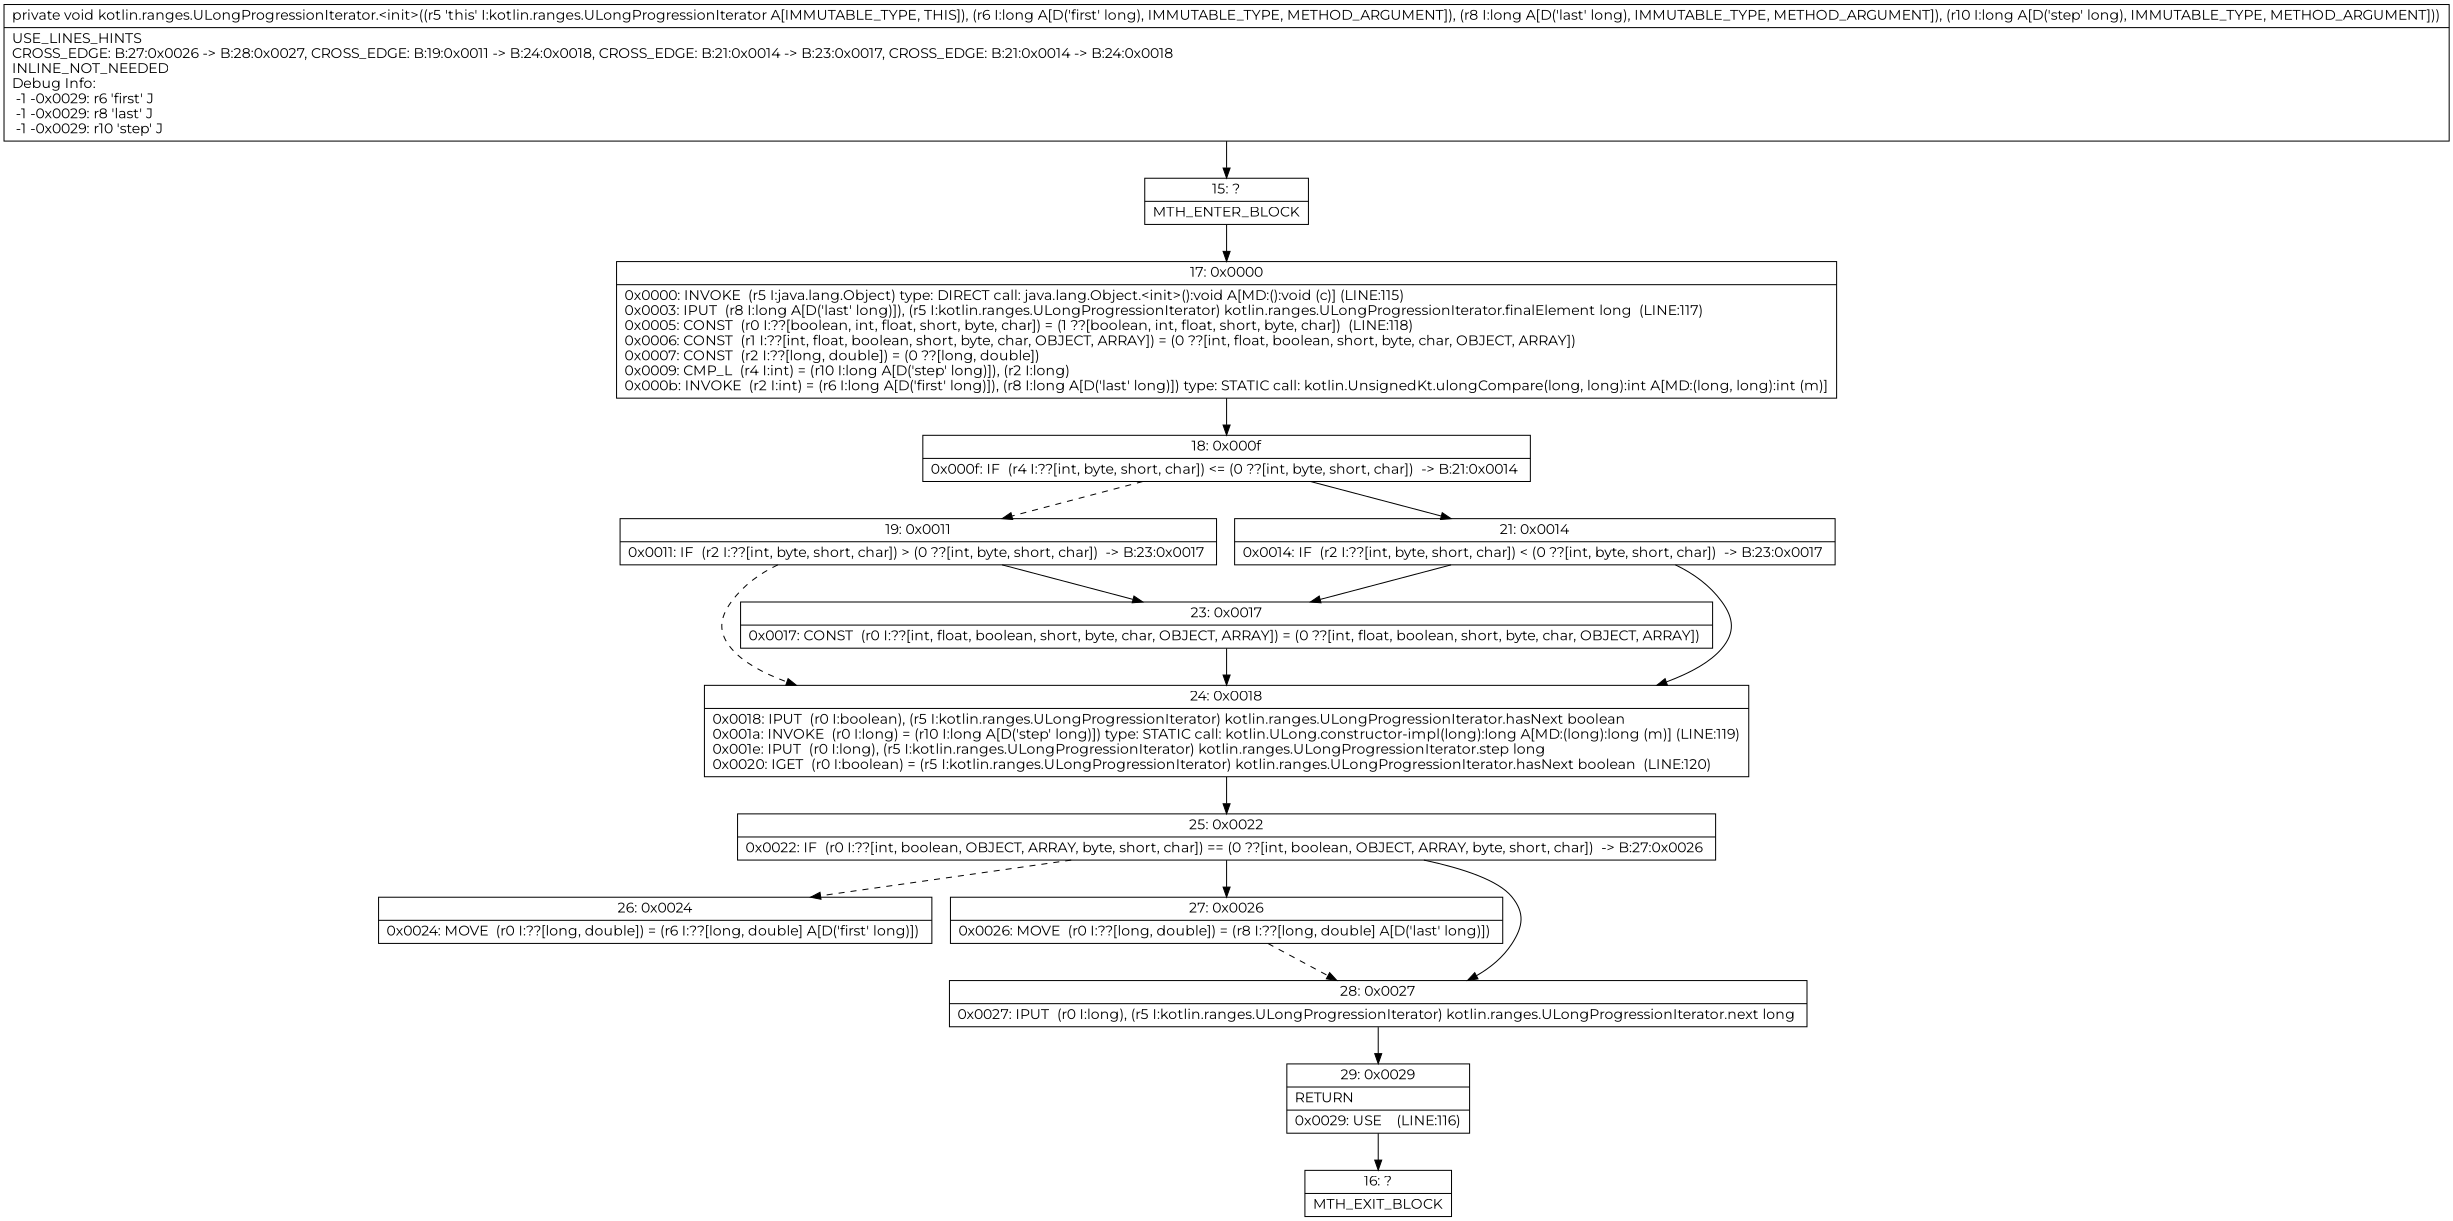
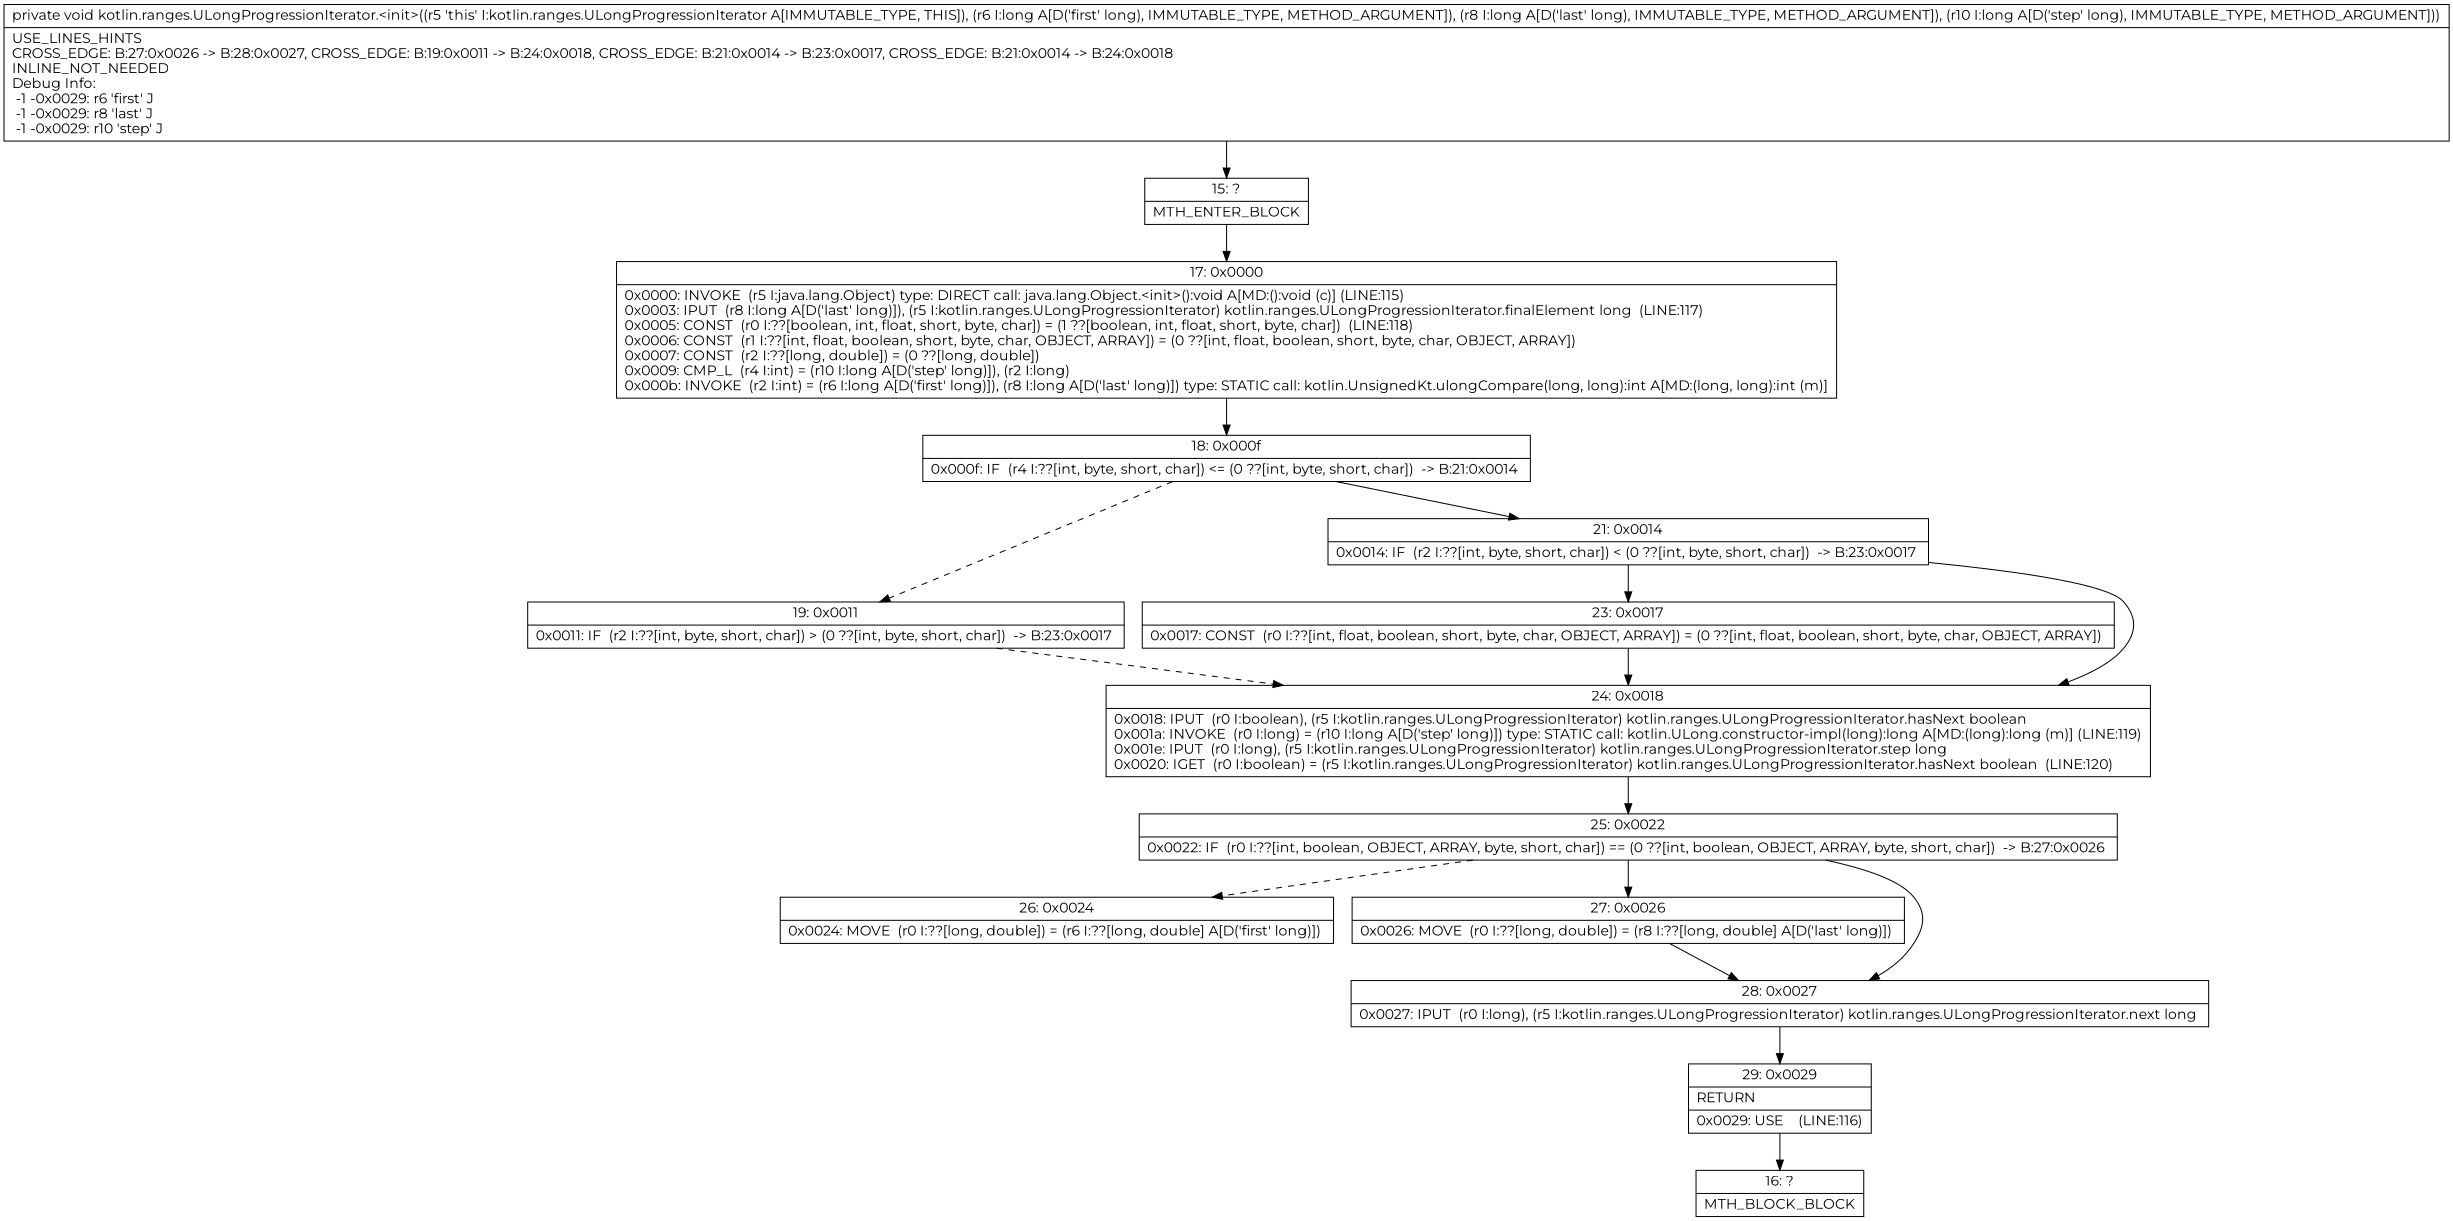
  digraph {
    fontname=Montserrat
    node [fontname=Montserrat shape=record]
    edge [fontname=Montserrat]
    n1 [label="{15\:\ ?|MTH_ENTER_BLOCK\l}"]
    n2 [label="{17\:\ 0x0000|0x0000: INVOKE  (r5 I:java.lang.Object) type: DIRECT call: java.lang.Object.\<init\>():void A[MD:():void (c)] (LINE:115)\l0x0003: IPUT  (r8 I:long A[D('last' long)]), (r5 I:kotlin.ranges.ULongProgressionIterator) kotlin.ranges.ULongProgressionIterator.finalElement long  (LINE:117)\l0x0005: CONST  (r0 I:??[boolean, int, float, short, byte, char]) = (1 ??[boolean, int, float, short, byte, char])  (LINE:118)\l0x0006: CONST  (r1 I:??[int, float, boolean, short, byte, char, OBJECT, ARRAY]) = (0 ??[int, float, boolean, short, byte, char, OBJECT, ARRAY]) \l0x0007: CONST  (r2 I:??[long, double]) = (0 ??[long, double]) \l0x0009: CMP_L  (r4 I:int) = (r10 I:long A[D('step' long)]), (r2 I:long) \l0x000b: INVOKE  (r2 I:int) = (r6 I:long A[D('first' long)]), (r8 I:long A[D('last' long)]) type: STATIC call: kotlin.UnsignedKt.ulongCompare(long, long):int A[MD:(long, long):int (m)]\l}"]
    n3 [label="{18\:\ 0x000f|0x000f: IF  (r4 I:??[int, byte, short, char]) \<= (0 ??[int, byte, short, char])  \-\> B:21:0x0014 \l}"]
    n4 [label="{19\:\ 0x0011|0x0011: IF  (r2 I:??[int, byte, short, char]) \> (0 ??[int, byte, short, char])  \-\> B:23:0x0017 \l}"]
    n5 [label="{21\:\ 0x0014|0x0014: IF  (r2 I:??[int, byte, short, char]) \< (0 ??[int, byte, short, char])  \-\> B:23:0x0017 \l}"]
    n6 [label="{23\:\ 0x0017|0x0017: CONST  (r0 I:??[int, float, boolean, short, byte, char, OBJECT, ARRAY]) = (0 ??[int, float, boolean, short, byte, char, OBJECT, ARRAY]) \l}"]
    n7 [label="{24\:\ 0x0018|0x0018: IPUT  (r0 I:boolean), (r5 I:kotlin.ranges.ULongProgressionIterator) kotlin.ranges.ULongProgressionIterator.hasNext boolean \l0x001a: INVOKE  (r0 I:long) = (r10 I:long A[D('step' long)]) type: STATIC call: kotlin.ULong.constructor\-impl(long):long A[MD:(long):long (m)] (LINE:119)\l0x001e: IPUT  (r0 I:long), (r5 I:kotlin.ranges.ULongProgressionIterator) kotlin.ranges.ULongProgressionIterator.step long \l0x0020: IGET  (r0 I:boolean) = (r5 I:kotlin.ranges.ULongProgressionIterator) kotlin.ranges.ULongProgressionIterator.hasNext boolean  (LINE:120)\l}"]
    n8 [label="{25\:\ 0x0022|0x0022: IF  (r0 I:??[int, boolean, OBJECT, ARRAY, byte, short, char]) == (0 ??[int, boolean, OBJECT, ARRAY, byte, short, char])  \-\> B:27:0x0026 \l}"]
    n9 [label="{26\:\ 0x0024|0x0024: MOVE  (r0 I:??[long, double]) = (r6 I:??[long, double] A[D('first' long)]) \l}"]
    n10 [label="{27\:\ 0x0026|0x0026: MOVE  (r0 I:??[long, double]) = (r8 I:??[long, double] A[D('last' long)]) \l}"]
    n11 [label="{28\:\ 0x0027|0x0027: IPUT  (r0 I:long), (r5 I:kotlin.ranges.ULongProgressionIterator) kotlin.ranges.ULongProgressionIterator.next long \l}"]
    n12 [label="{29\:\ 0x0029|RETURN\l|0x0029: USE    (LINE:116)\l}"]
-   n13 [label="{16\:\ ?|MTH_EXIT_BLOCK\l}"]
+   n13 [label="{16\:\ ?|MTH_BLOCK_BLOCK\l}"]
    n14 [label="{private void kotlin.ranges.ULongProgressionIterator.\<init\>((r5 'this' I:kotlin.ranges.ULongProgressionIterator A[IMMUTABLE_TYPE, THIS]), (r6 I:long A[D('first' long), IMMUTABLE_TYPE, METHOD_ARGUMENT]), (r8 I:long A[D('last' long), IMMUTABLE_TYPE, METHOD_ARGUMENT]), (r10 I:long A[D('step' long), IMMUTABLE_TYPE, METHOD_ARGUMENT]))  | USE_LINES_HINTS\lCROSS_EDGE: B:27:0x0026 \-\> B:28:0x0027, CROSS_EDGE: B:19:0x0011 \-\> B:24:0x0018, CROSS_EDGE: B:21:0x0014 \-\> B:23:0x0017, CROSS_EDGE: B:21:0x0014 \-\> B:24:0x0018\lINLINE_NOT_NEEDED\lDebug Info:\l  \-1 \-0x0029: r6 'first' J\l  \-1 \-0x0029: r8 'last' J\l  \-1 \-0x0029: r10 'step' J\l}"]
    n1 -> n2
    n2 -> n3
    n3 -> n4 [style=dashed]
    n3 -> n5
-   n4 -> n6
    n4 -> n7 [style=dashed]
    n5 -> n6
    n5 -> n7 [style=solid]
    n6 -> n7
    n7 -> n8
    n8 -> n9 [style=dashed]
    n8 -> n10
    n8 -> n11
-   n10 -> n11 [style=dashed]
+   n10 -> n11
    n11 -> n12
    n12 -> n13
    n14 -> n1
  }
